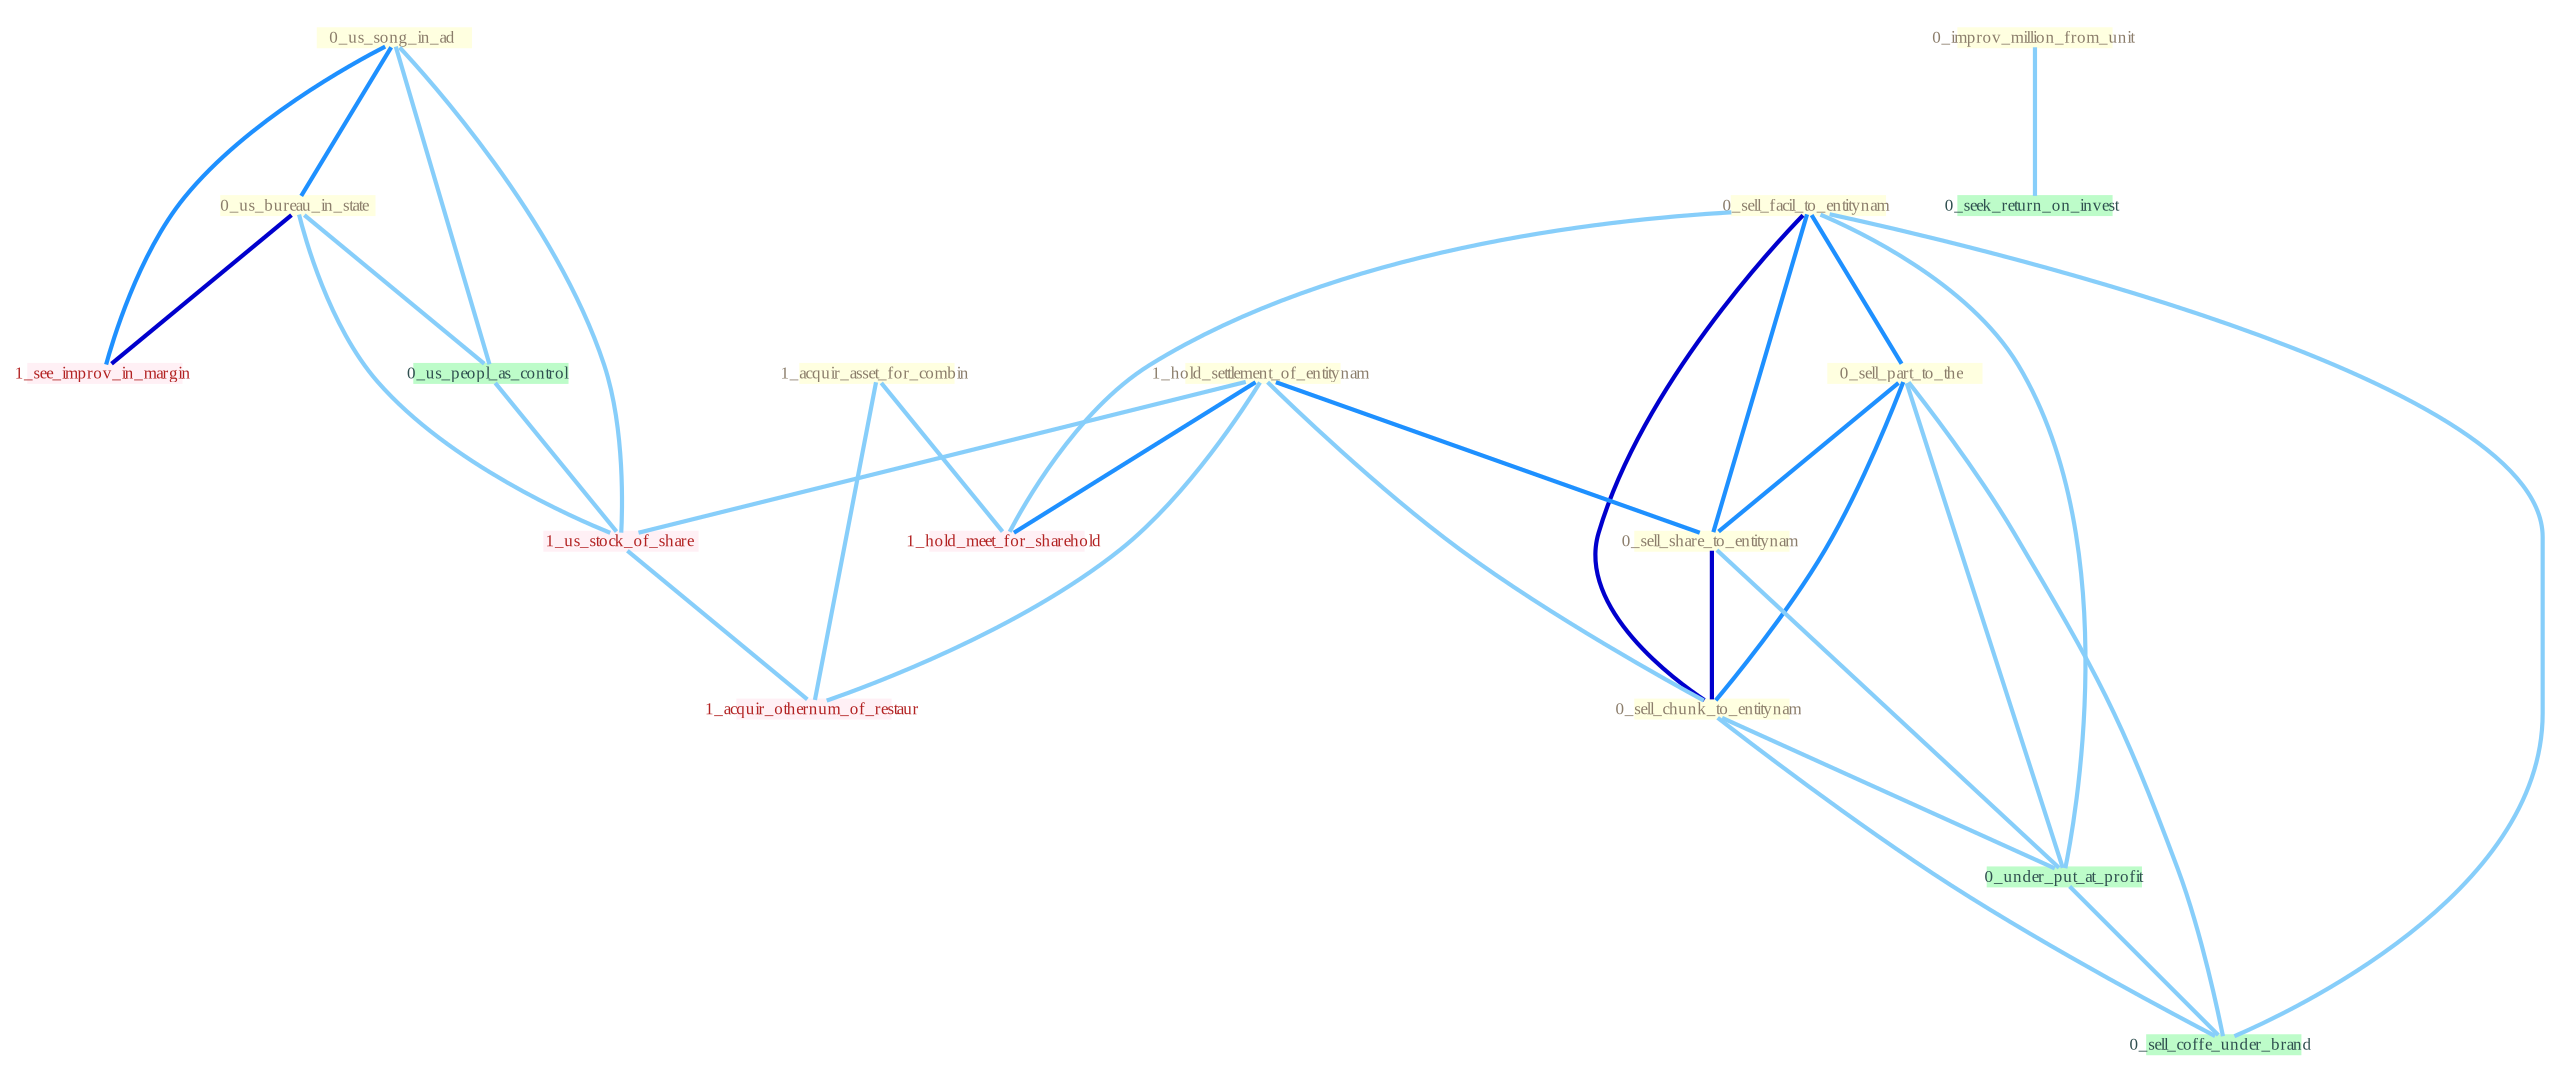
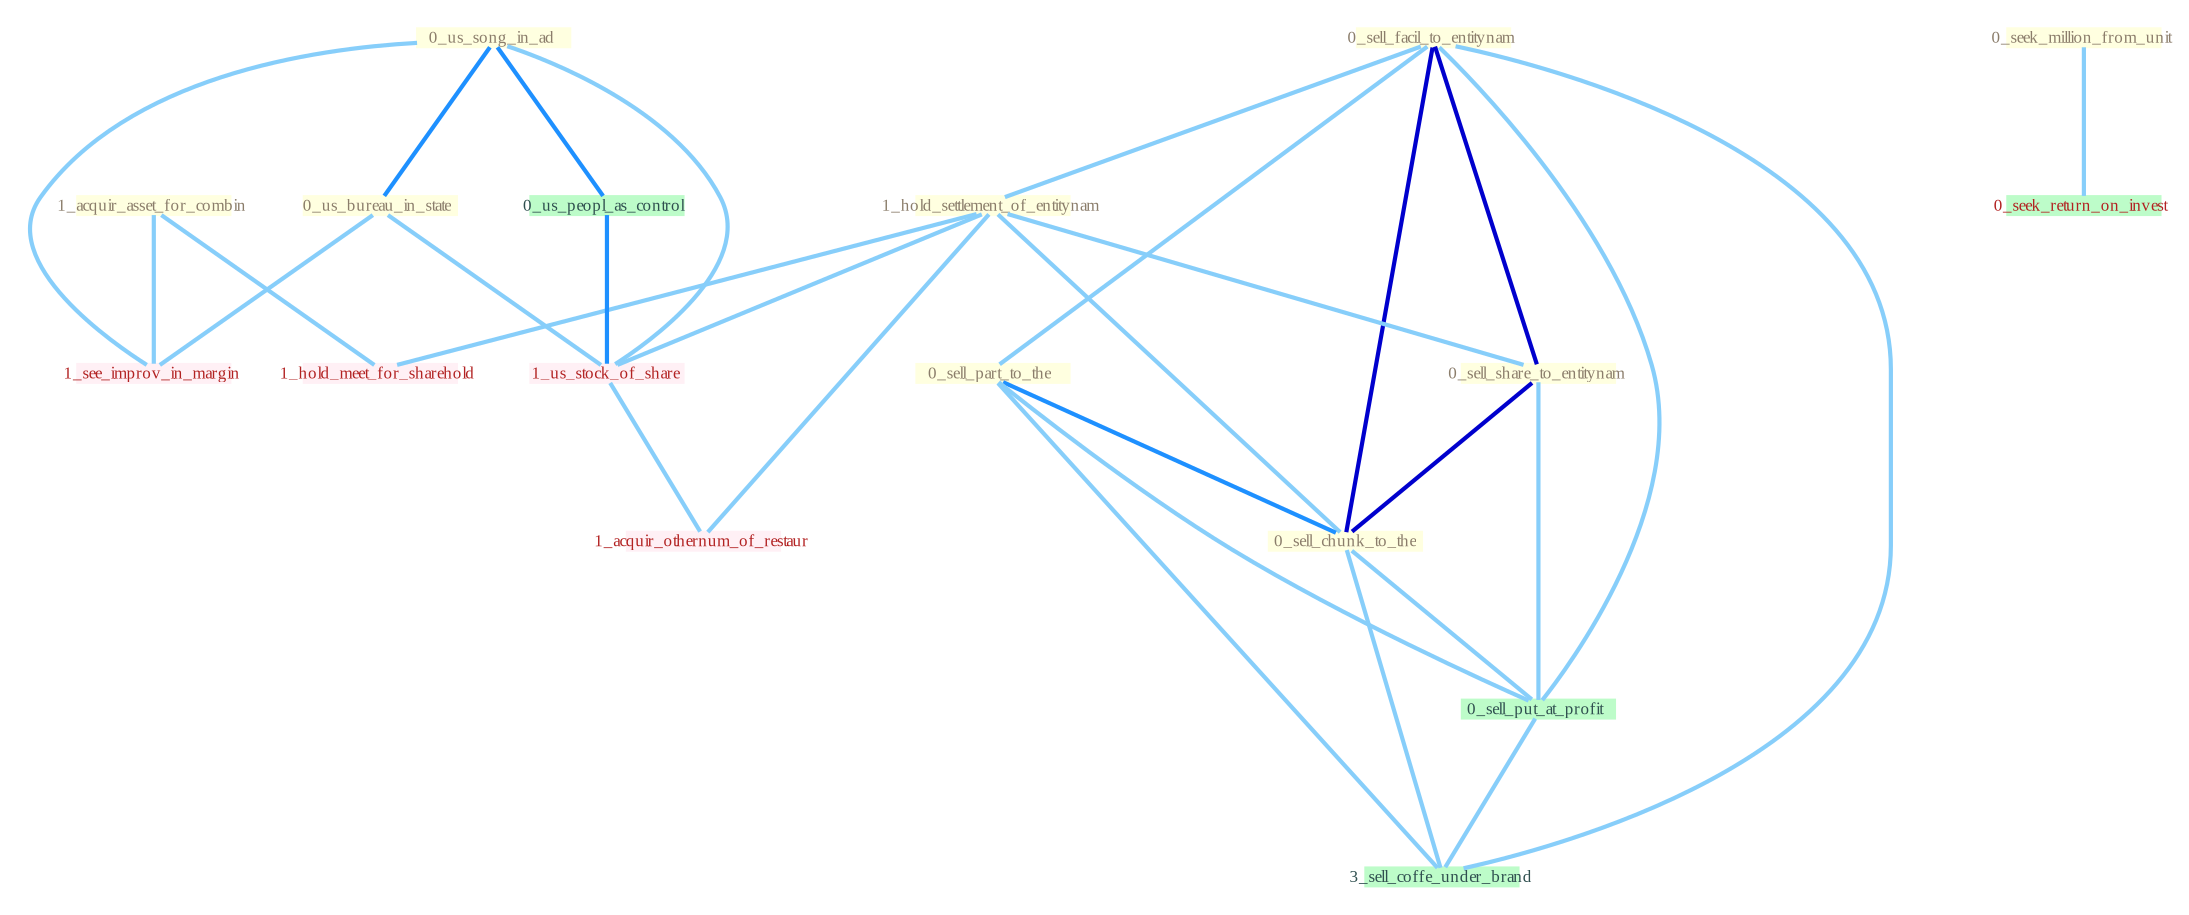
  graph {
    fontname="Liberation Serif"
    node [color="#ffffe0" fixedsize=true fontcolor="#8b7d6b" fontname="Liberation Serif" fontsize=4 shape=polygon style=filled]
    edge [color="#87cefa" fontname="Liberation Serif" w=1]
    "0_us_song_in_ad " [height=.06 width=.5]
-   "0_seek_million_from_unit " [height=.06 width=.5 label="0_improv_million_from_unit"]
+   "0_seek_million_from_unit " [height=.06 width=.5]
    "0_sell_facil_to_entitynam " [height=.06 width=.5]
    "1_hold_settlement_of_entitynam " [height=.06 width=.5]
    "0_sell_part_to_the " [height=.06 width=.5]
    "0_sell_share_to_entitynam " [height=.06 width=.5]
-   "0_sell_chunk_to_entitynam " [height=.06 width=.5]
+   "0_sell_chunk_to_entitynam " [height=.06 width=.5 label="0_sell_chunk_to_the"]
    n8 [height=.06 label="1_acquir_asset_for_combin" width=.5]
    "0_us_bureau_in_state " [height=.06 width=.5]
    n10 [color="#fff0f5" fontcolor="#b22222" height=.06 label="1_us_stock_of_share" width=.5]
    "1_see_improv_in_margin " [color="#fff0f5" fontcolor="#b22222" height=.06 width=.5]
    "1_hold_meet_for_sharehold " [color="#fff0f5" fontcolor="#b22222" height=.06 width=.5]
    "1_acquir_othernum_of_restaur " [color="#fff0f5" fontcolor="#b22222" height=.06 width=.5]
    "0_us_peopl_as_control " [color="#BDFCC9" fontcolor="#2f4f4f" height=.06 width=.5]
-   "0_seek_return_on_invest " [color="#BDFCC9" fontcolor="#2f4f4f" height=.06 width=.5]
-   "0_sell_put_at_profit " [color="#BDFCC9" fontcolor="#2f4f4f" height=.06 width=.5 label="0_under_put_at_profit"]
-   "0_sell_coffe_under_brand " [color="#BDFCC9" fontcolor="#2f4f4f" height=.06 width=.5]
+   "0_seek_return_on_invest " [color="#BDFCC9" fontcolor="#b22222" height=.06 width=.5]
+   "0_sell_put_at_profit " [color="#BDFCC9" fontcolor="#2f4f4f" height=.06 width=.5]
+   "0_sell_coffe_under_brand " [color="#BDFCC9" fontcolor="#2f4f4f" height=.06 width=.5 label="3_sell_coffe_under_brand"]
    subgraph sub_1 {
      "0_us_song_in_ad "
      "0_seek_million_from_unit "
      "0_sell_facil_to_entitynam "
      "1_hold_settlement_of_entitynam "
      "0_sell_part_to_the "
      "0_sell_share_to_entitynam "
      "0_sell_chunk_to_entitynam "
      n8
      "0_us_bureau_in_state "
    }
    subgraph sub_2 {
      n10
      "1_see_improv_in_margin "
      "1_hold_meet_for_sharehold "
      "1_acquir_othernum_of_restaur "
    }
    "0_us_song_in_ad " -- "0_us_bureau_in_state " [color="#1e90ff" w=2]
    "0_us_song_in_ad " -- n10
-   "0_us_song_in_ad " -- "1_see_improv_in_margin " [color="#1e90ff"]
-   "0_us_song_in_ad " -- "0_us_peopl_as_control "
+   "0_us_song_in_ad " -- "1_see_improv_in_margin "
+   "0_us_song_in_ad " -- "0_us_peopl_as_control " [color="#1e90ff"]
    "0_seek_million_from_unit " -- "0_seek_return_on_invest "
-   "0_sell_facil_to_entitynam " -- "1_hold_meet_for_sharehold "
-   "0_sell_facil_to_entitynam " -- "0_sell_part_to_the " [color="#1e90ff" w=2]
-   "0_sell_facil_to_entitynam " -- "0_sell_share_to_entitynam " [color="#1e90ff" w=3]
+   "0_sell_facil_to_entitynam " -- "1_hold_settlement_of_entitynam "
+   "0_sell_facil_to_entitynam " -- "0_sell_part_to_the " [w=2]
+   "0_sell_facil_to_entitynam " -- "0_sell_share_to_entitynam " [color="#0000cd" w=3]
    "0_sell_facil_to_entitynam " -- "0_sell_chunk_to_entitynam " [color="#0000cd" w=3]
    "0_sell_facil_to_entitynam " -- "0_sell_put_at_profit "
    "0_sell_facil_to_entitynam " -- "0_sell_coffe_under_brand "
-   "1_hold_settlement_of_entitynam " -- "0_sell_share_to_entitynam " [color="#1e90ff"]
+   "1_hold_settlement_of_entitynam " -- "0_sell_share_to_entitynam "
    "1_hold_settlement_of_entitynam " -- "0_sell_chunk_to_entitynam "
    "1_hold_settlement_of_entitynam " -- n10
-   "1_hold_settlement_of_entitynam " -- "1_hold_meet_for_sharehold " [color="#1e90ff"]
+   "1_hold_settlement_of_entitynam " -- "1_hold_meet_for_sharehold "
    "1_hold_settlement_of_entitynam " -- "1_acquir_othernum_of_restaur "
-   "0_sell_part_to_the " -- "0_sell_share_to_entitynam " [color="#1e90ff" w=2]
    "0_sell_part_to_the " -- "0_sell_chunk_to_entitynam " [color="#1e90ff" w=2]
    "0_sell_part_to_the " -- "0_sell_put_at_profit "
    "0_sell_part_to_the " -- "0_sell_coffe_under_brand "
    "0_sell_share_to_entitynam " -- "0_sell_chunk_to_entitynam " [color="#0000cd" w=3]
    "0_sell_share_to_entitynam " -- "0_sell_put_at_profit "
    "0_sell_chunk_to_entitynam " -- "0_sell_put_at_profit "
    "0_sell_chunk_to_entitynam " -- "0_sell_coffe_under_brand "
    n8 -- "1_hold_meet_for_sharehold "
-   n8 -- "1_acquir_othernum_of_restaur "
+   n8 -- "1_see_improv_in_margin "
    "0_us_bureau_in_state " -- n10
-   "0_us_bureau_in_state " -- "1_see_improv_in_margin " [color="#0000cd"]
-   "0_us_bureau_in_state " -- "0_us_peopl_as_control "
+   "0_us_bureau_in_state " -- "1_see_improv_in_margin "
    n10 -- "1_acquir_othernum_of_restaur "
-   "0_us_peopl_as_control " -- n10
+   "0_us_peopl_as_control " -- n10 [color="#1e90ff"]
    "0_sell_put_at_profit " -- "0_sell_coffe_under_brand "
  }
